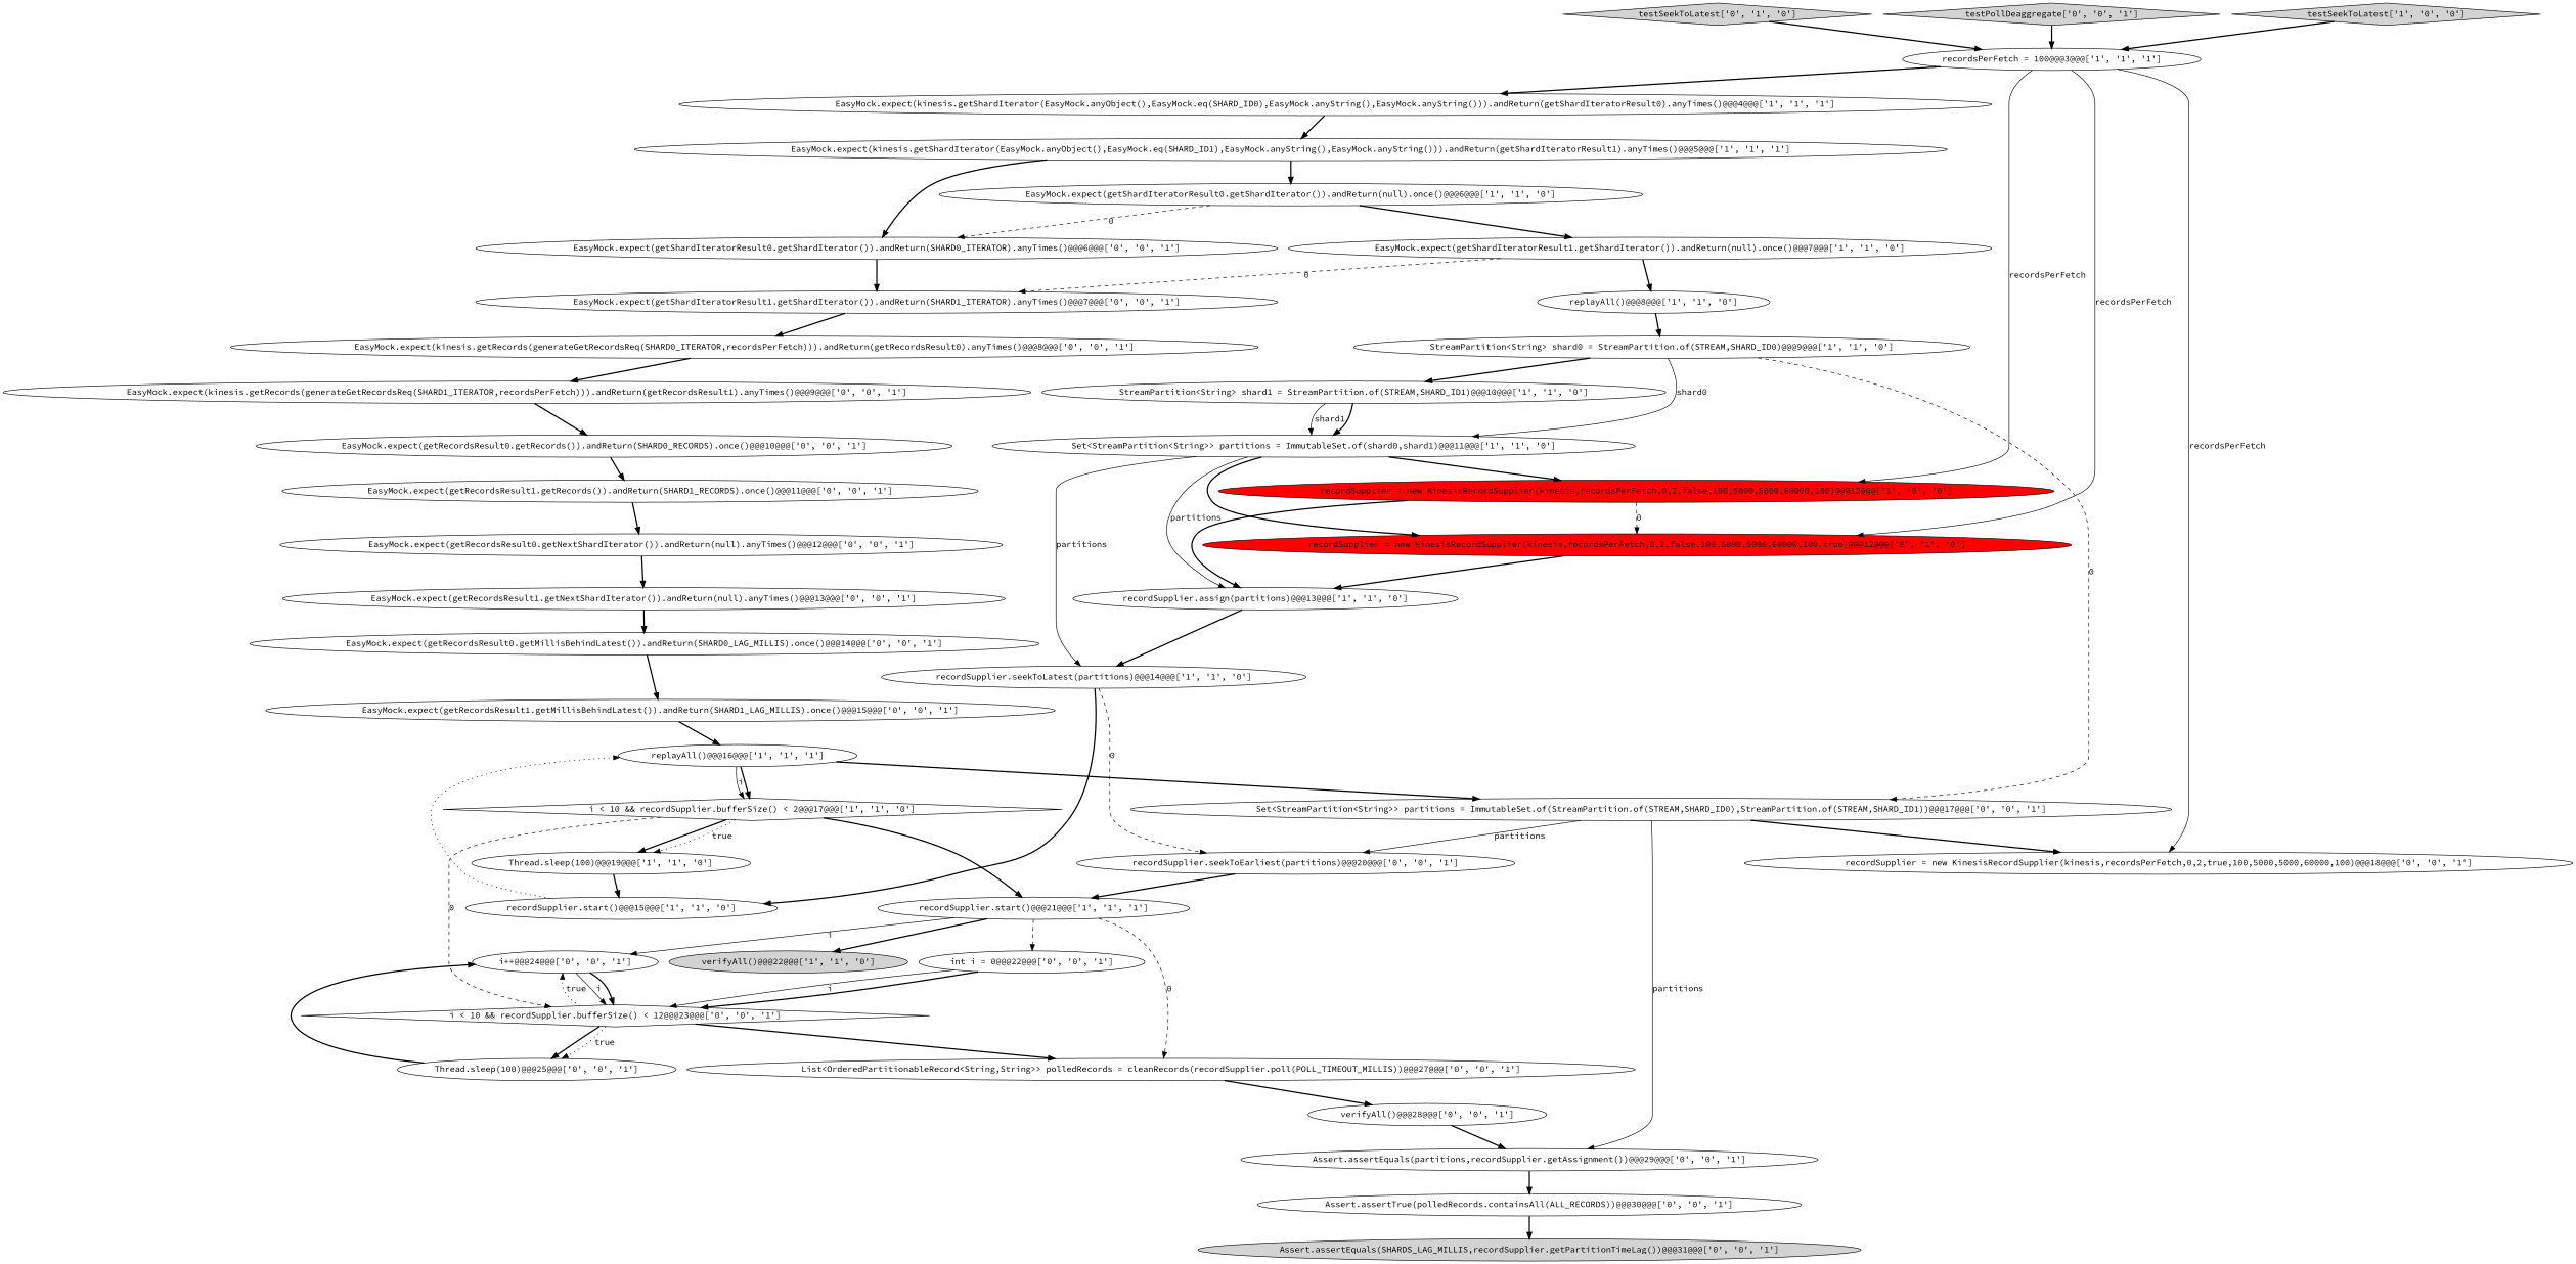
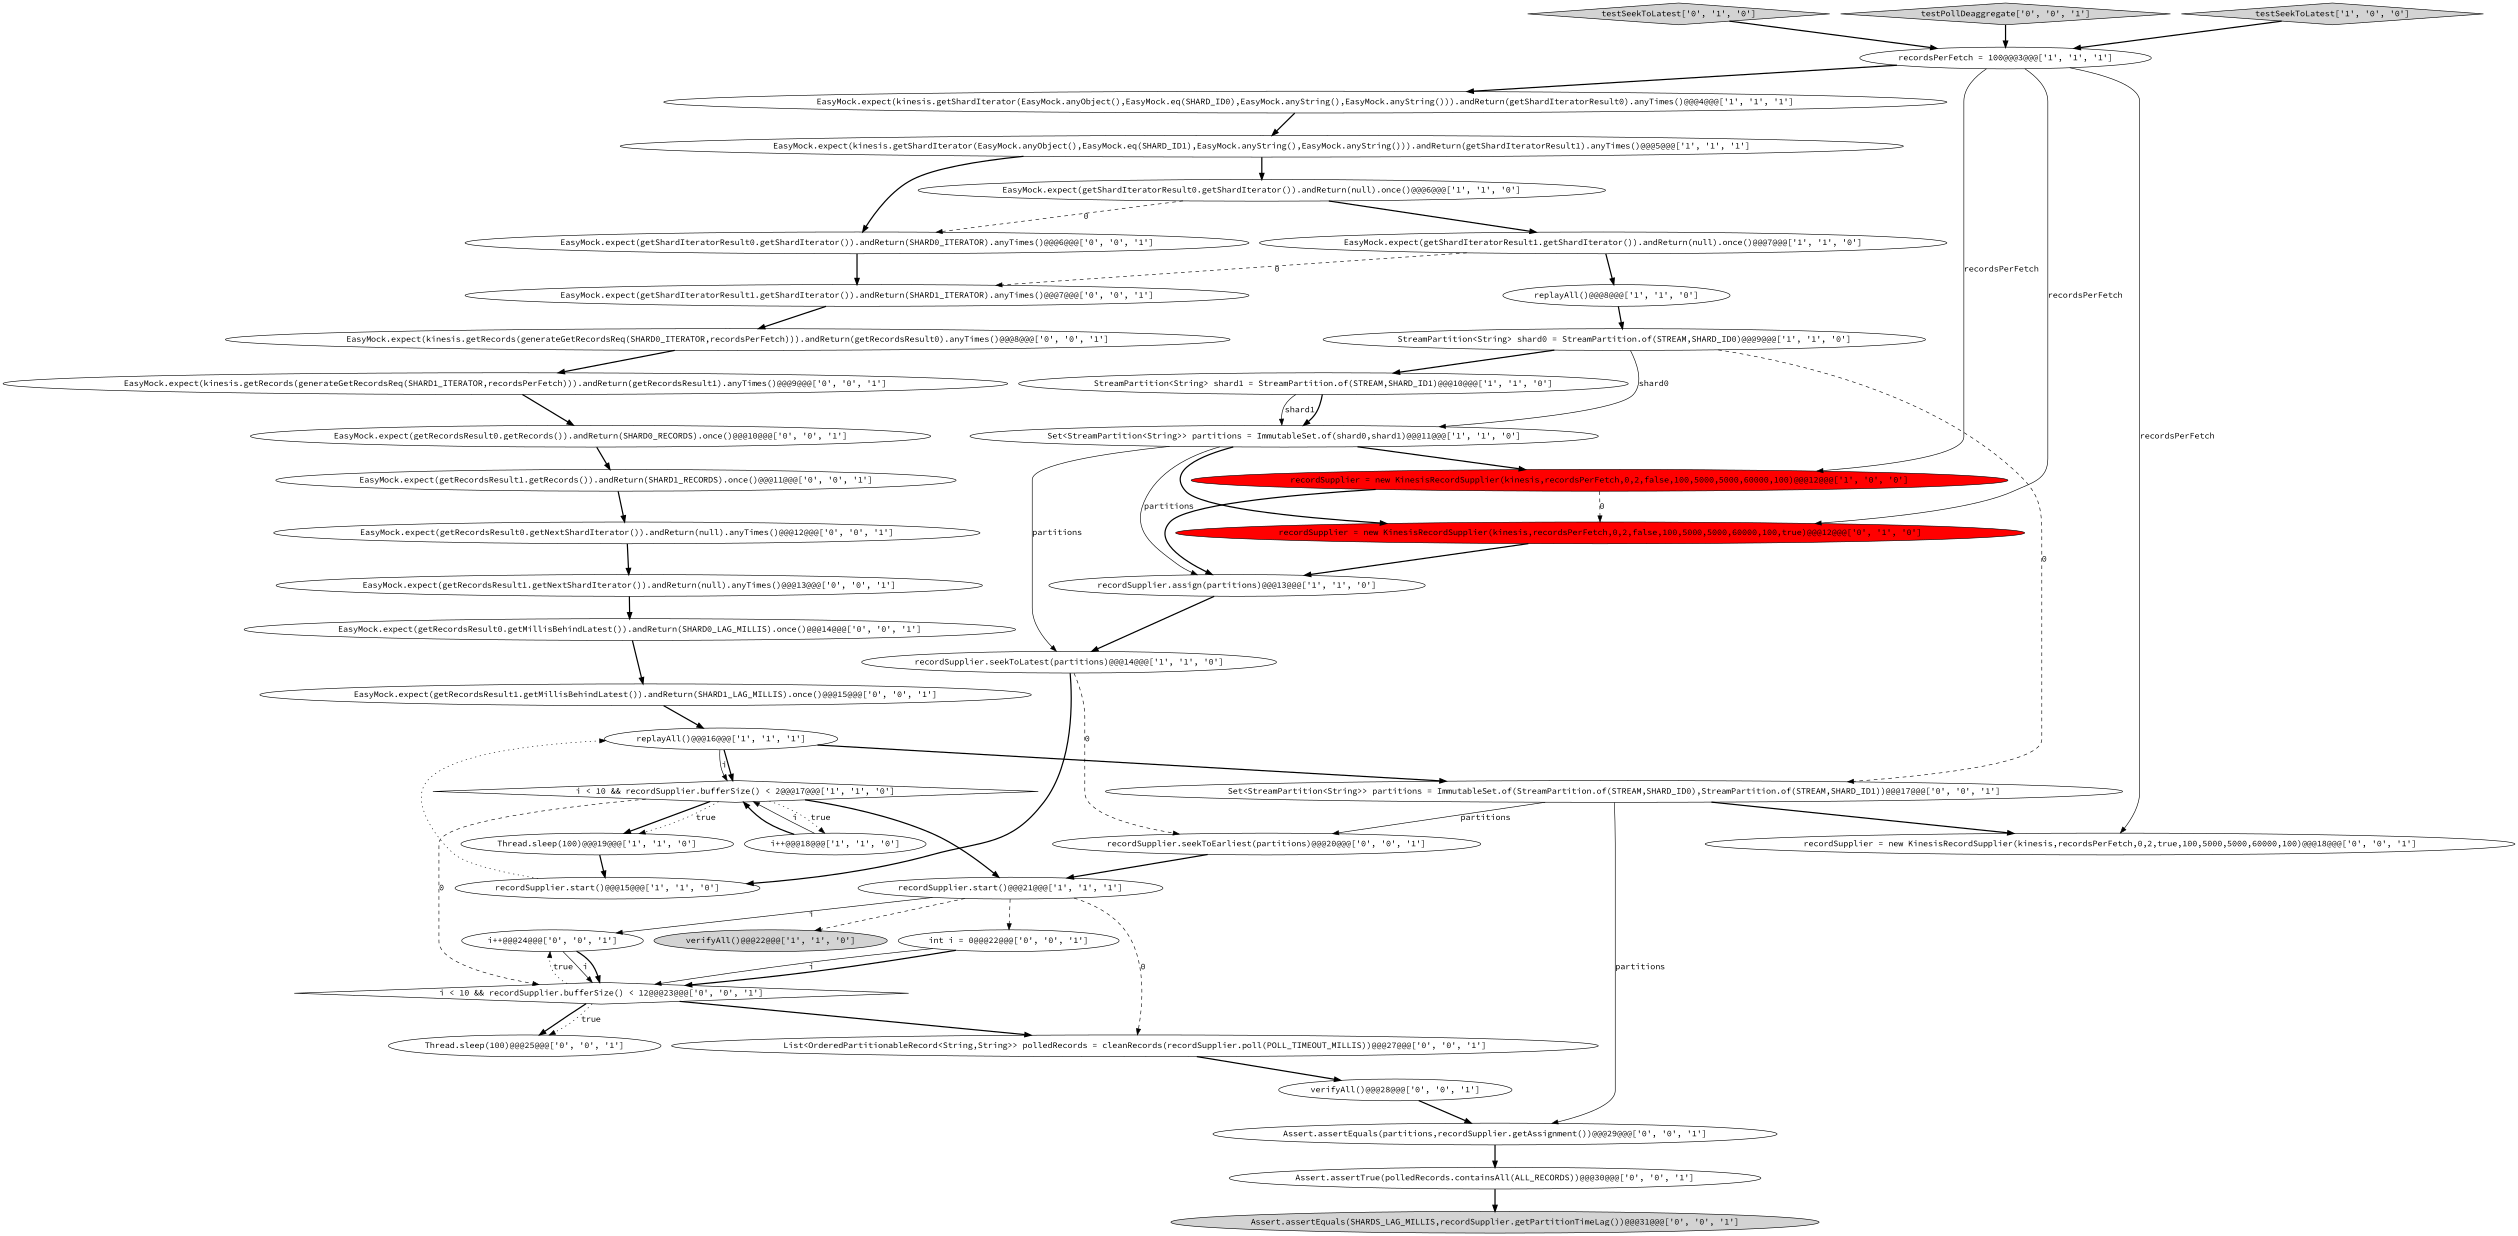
  digraph {
    fontname="Source Code Pro"
    node [fillcolor=white fontname="Source Code Pro" shape=ellipse style=filled]
    edge [fontname="Source Code Pro" style=bold]
    n1 [label="EasyMock.expect(kinesis.getShardIterator(EasyMock.anyObject(),EasyMock.eq(SHARD_ID1),EasyMock.anyString(),EasyMock.anyString())).andReturn(getShardIteratorResult1).anyTimes()@@@5@@@['1', '1', '1']"]
    n2 [label="EasyMock.expect(getShardIteratorResult0.getShardIterator()).andReturn(SHARD0_ITERATOR).anyTimes()@@@6@@@['0', '0', '1']"]
    n3 [label="EasyMock.expect(getShardIteratorResult0.getShardIterator()).andReturn(null).once()@@@6@@@['1', '1', '0']"]
    n4 [label="EasyMock.expect(getShardIteratorResult1.getShardIterator()).andReturn(SHARD1_ITERATOR).anyTimes()@@@7@@@['0', '0', '1']"]
    n5 [label="EasyMock.expect(getShardIteratorResult1.getShardIterator()).andReturn(null).once()@@@7@@@['1', '1', '0']"]
    n6 [label="EasyMock.expect(getRecordsResult0.getNextShardIterator()).andReturn(null).anyTimes()@@@12@@@['0', '0', '1']"]
    n7 [label="EasyMock.expect(getRecordsResult1.getNextShardIterator()).andReturn(null).anyTimes()@@@13@@@['0', '0', '1']"]
    n8 [label="EasyMock.expect(getRecordsResult0.getMillisBehindLatest()).andReturn(SHARD0_LAG_MILLIS).once()@@@14@@@['0', '0', '1']"]
+   n9 [label="i++@@@18@@@['1', '1', '0']"]
    n10 [label="i < 10 && recordSupplier.bufferSize() < 2@@@17@@@['1', '1', '0']" shape=diamond]
    n11 [label="Thread.sleep(100)@@@19@@@['1', '1', '0']"]
    n12 [label="recordSupplier.start()@@@21@@@['1', '1', '1']"]
    n13 [label="i < 10 && recordSupplier.bufferSize() < 12@@@23@@@['0', '0', '1']" shape=diamond]
    n14 [label="Set<StreamPartition<String>> partitions = ImmutableSet.of(StreamPartition.of(STREAM,SHARD_ID0),StreamPartition.of(STREAM,SHARD_ID1))@@@17@@@['0', '0', '1']"]
    n15 [label="recordSupplier.seekToEarliest(partitions)@@@20@@@['0', '0', '1']"]
    n16 [label="recordSupplier = new KinesisRecordSupplier(kinesis,recordsPerFetch,0,2,true,100,5000,5000,60000,100)@@@18@@@['0', '0', '1']"]
    n17 [label="Assert.assertEquals(partitions,recordSupplier.getAssignment())@@@29@@@['0', '0', '1']"]
    n18 [label="Assert.assertTrue(polledRecords.containsAll(ALL_RECORDS))@@@30@@@['0', '0', '1']"]
    n19 [label="EasyMock.expect(getRecordsResult1.getRecords()).andReturn(SHARD1_RECORDS).once()@@@11@@@['0', '0', '1']"]
    n20 [label="EasyMock.expect(getRecordsResult1.getMillisBehindLatest()).andReturn(SHARD1_LAG_MILLIS).once()@@@15@@@['0', '0', '1']"]
    n21 [label="recordSupplier.seekToLatest(partitions)@@@14@@@['1', '1', '0']"]
    n22 [label="recordSupplier.start()@@@15@@@['1', '1', '0']"]
    n23 [label="replayAll()@@@16@@@['1', '1', '1']"]
    n24 [fillcolor=lightgray label="verifyAll()@@@22@@@['1', '1', '0']"]
    n25 [label="Set<StreamPartition<String>> partitions = ImmutableSet.of(shard0,shard1)@@@11@@@['1', '1', '0']"]
    n26 [fillcolor=red label="recordSupplier = new KinesisRecordSupplier(kinesis,recordsPerFetch,0,2,false,100,5000,5000,60000,100)@@@12@@@['1', '0', '0']"]
    n27 [fillcolor=red label="recordSupplier = new KinesisRecordSupplier(kinesis,recordsPerFetch,0,2,false,100,5000,5000,60000,100,true)@@@12@@@['0', '1', '0']"]
    n28 [label="recordSupplier.assign(partitions)@@@13@@@['1', '1', '0']"]
    n29 [fillcolor=lightgray label="testSeekToLatest['0', '1', '0']" shape=diamond]
    n30 [label="recordsPerFetch = 100@@@3@@@['1', '1', '1']"]
    n31 [label="EasyMock.expect(kinesis.getShardIterator(EasyMock.anyObject(),EasyMock.eq(SHARD_ID0),EasyMock.anyString(),EasyMock.anyString())).andReturn(getShardIteratorResult0).anyTimes()@@@4@@@['1', '1', '1']"]
    n32 [label="replayAll()@@@8@@@['1', '1', '0']"]
    n33 [label="StreamPartition<String> shard0 = StreamPartition.of(STREAM,SHARD_ID0)@@@9@@@['1', '1', '0']"]
    n34 [label="StreamPartition<String> shard1 = StreamPartition.of(STREAM,SHARD_ID1)@@@10@@@['1', '1', '0']"]
    n35 [label="Thread.sleep(100)@@@25@@@['0', '0', '1']"]
    n36 [label="i++@@@24@@@['0', '0', '1']"]
    n37 [fillcolor=lightgray label="Assert.assertEquals(SHARDS_LAG_MILLIS,recordSupplier.getPartitionTimeLag())@@@31@@@['0', '0', '1']"]
    n38 [label="List<OrderedPartitionableRecord<String,String>> polledRecords = cleanRecords(recordSupplier.poll(POLL_TIMEOUT_MILLIS))@@@27@@@['0', '0', '1']"]
    n39 [label="int i = 0@@@22@@@['0', '0', '1']"]
    n40 [label="verifyAll()@@@28@@@['0', '0', '1']"]
    n41 [fillcolor=lightgray label="testPollDeaggregate['0', '0', '1']" shape=diamond]
    n42 [label="EasyMock.expect(kinesis.getRecords(generateGetRecordsReq(SHARD1_ITERATOR,recordsPerFetch))).andReturn(getRecordsResult1).anyTimes()@@@9@@@['0', '0', '1']"]
    n43 [label="EasyMock.expect(getRecordsResult0.getRecords()).andReturn(SHARD0_RECORDS).once()@@@10@@@['0', '0', '1']"]
    n44 [label="EasyMock.expect(kinesis.getRecords(generateGetRecordsReq(SHARD0_ITERATOR,recordsPerFetch))).andReturn(getRecordsResult0).anyTimes()@@@8@@@['0', '0', '1']"]
    n45 [fillcolor=lightgray label="testSeekToLatest['1', '0', '0']" shape=diamond]
    n1 -> n2
    n1 -> n3
    n2 -> n4
    n3 -> n2 [label=0 style=dashed]
    n3 -> n5
    n4 -> n44
    n5 -> n4 [label=0 style=dashed]
    n5 -> n32
    n6 -> n7
    n7 -> n8
    n8 -> n20
+   n9 -> n10
+   n9 -> n10 [label=i style=solid]
+   n10 -> n9 [label=true style=dotted]
    n10 -> n11
    n10 -> n11 [label=true style=dotted]
    n10 -> n12
    n10 -> n13 [label=0 style=dashed]
    n11 -> n22
-   n12 -> n24
+   n12 -> n24 [style=dashed]
    n12 -> n36 [label=i style=solid]
    n12 -> n38 [label=0 style=dashed]
    n12 -> n39 [style=dashed]
    n13 -> n35
    n13 -> n35 [label=true style=dotted]
    n13 -> n36 [label=true style=dotted]
    n13 -> n38
    n14 -> n15 [label=partitions style=solid]
    n14 -> n16
    n14 -> n17 [label=partitions style=solid]
    n15 -> n12
    n17 -> n18
    n18 -> n37
    n19 -> n6
    n20 -> n23
    n21 -> n15 [label=0 style=dashed]
    n21 -> n22
    n22 -> n23 [style=dotted]
    n23 -> n10 [label=i style=solid]
    n23 -> n10
    n23 -> n14
    n25 -> n21 [label=partitions style=solid]
    n25 -> n26
    n25 -> n27
    n25 -> n28 [label=partitions style=solid]
    n26 -> n27 [label=0 style=dashed]
    n26 -> n28
    n27 -> n28
    n28 -> n21
    n29 -> n30
    n30 -> n16 [label=recordsPerFetch style=solid]
    n30 -> n26 [label=recordsPerFetch style=solid]
    n30 -> n27 [label=recordsPerFetch style=solid]
    n30 -> n31
    n31 -> n1
    n32 -> n33
    n33 -> n14 [label=0 style=dashed]
    n33 -> n25 [label=shard0 style=solid]
    n33 -> n34
    n34 -> n25 [label=shard1 style=solid]
    n34 -> n25
-   n35 -> n36
    n36 -> n13 [label=i style=solid]
    n36 -> n13
    n38 -> n40
    n39 -> n13 [label=i style=solid]
    n39 -> n13
    n40 -> n17
    n41 -> n30
    n42 -> n43
    n43 -> n19
    n44 -> n42
    n45 -> n30
  }
